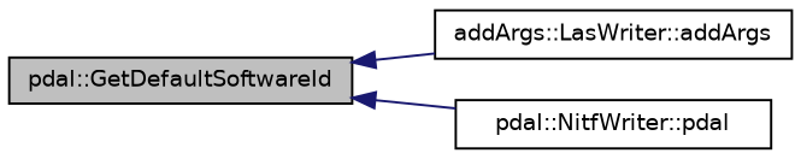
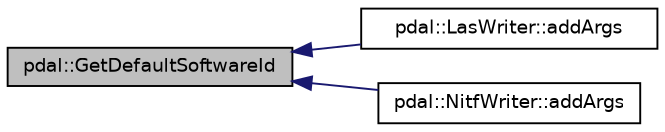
  digraph {
    rankdir=LR
    node [color=black fillcolor=white fontname=Helvetica fontsize=10 shape=record style=filled]
    edge [color=midnightblue dir=back fontname=Helvetica fontsize=10 labelfontname=Helvetica labelfontsize=10 style=solid]
    n1 [fillcolor=grey75 fontcolor=black height=0.2 label="pdal::GetDefaultSoftwareId" width=0.4]
-   n2 [height=0.2 label="addArgs::LasWriter::addArgs" width=0.4]
-   n3 [height=0.2 label="pdal::NitfWriter::pdal" width=0.4]
+   n2 [height=0.2 label="pdal::LasWriter::addArgs" width=0.4]
+   n3 [height=0.2 label="pdal::NitfWriter::addArgs" width=0.4]
    n1 -> n2
    n1 -> n3
  }
